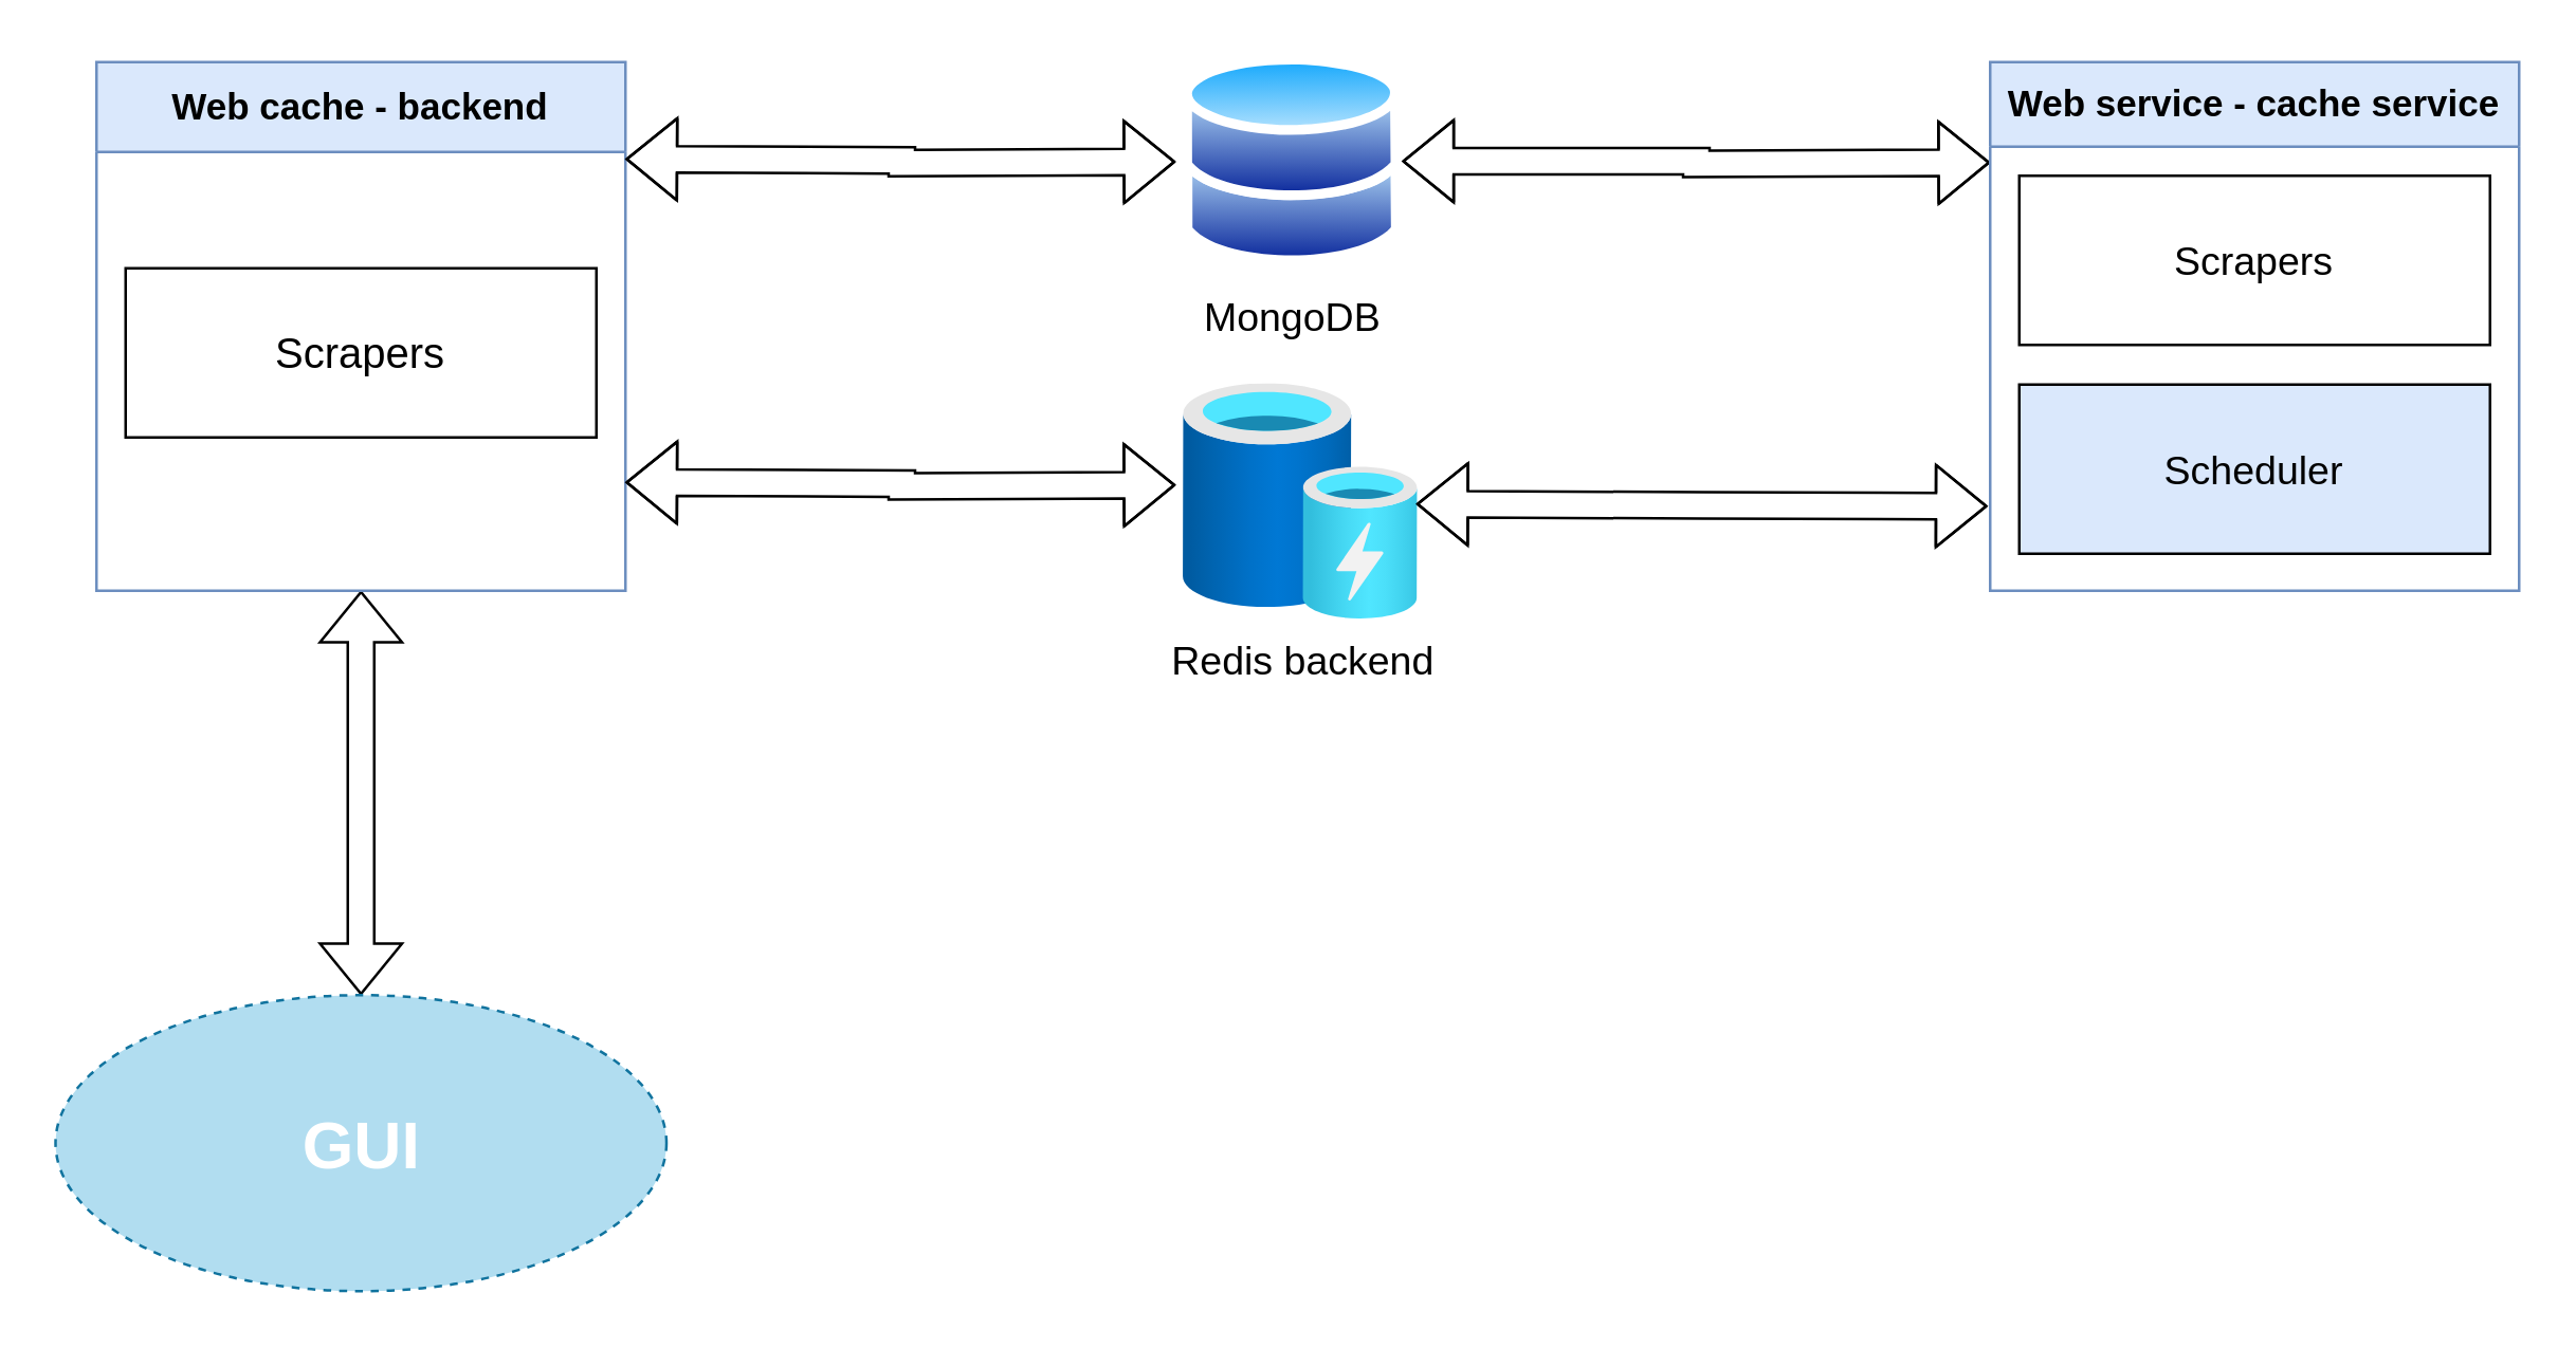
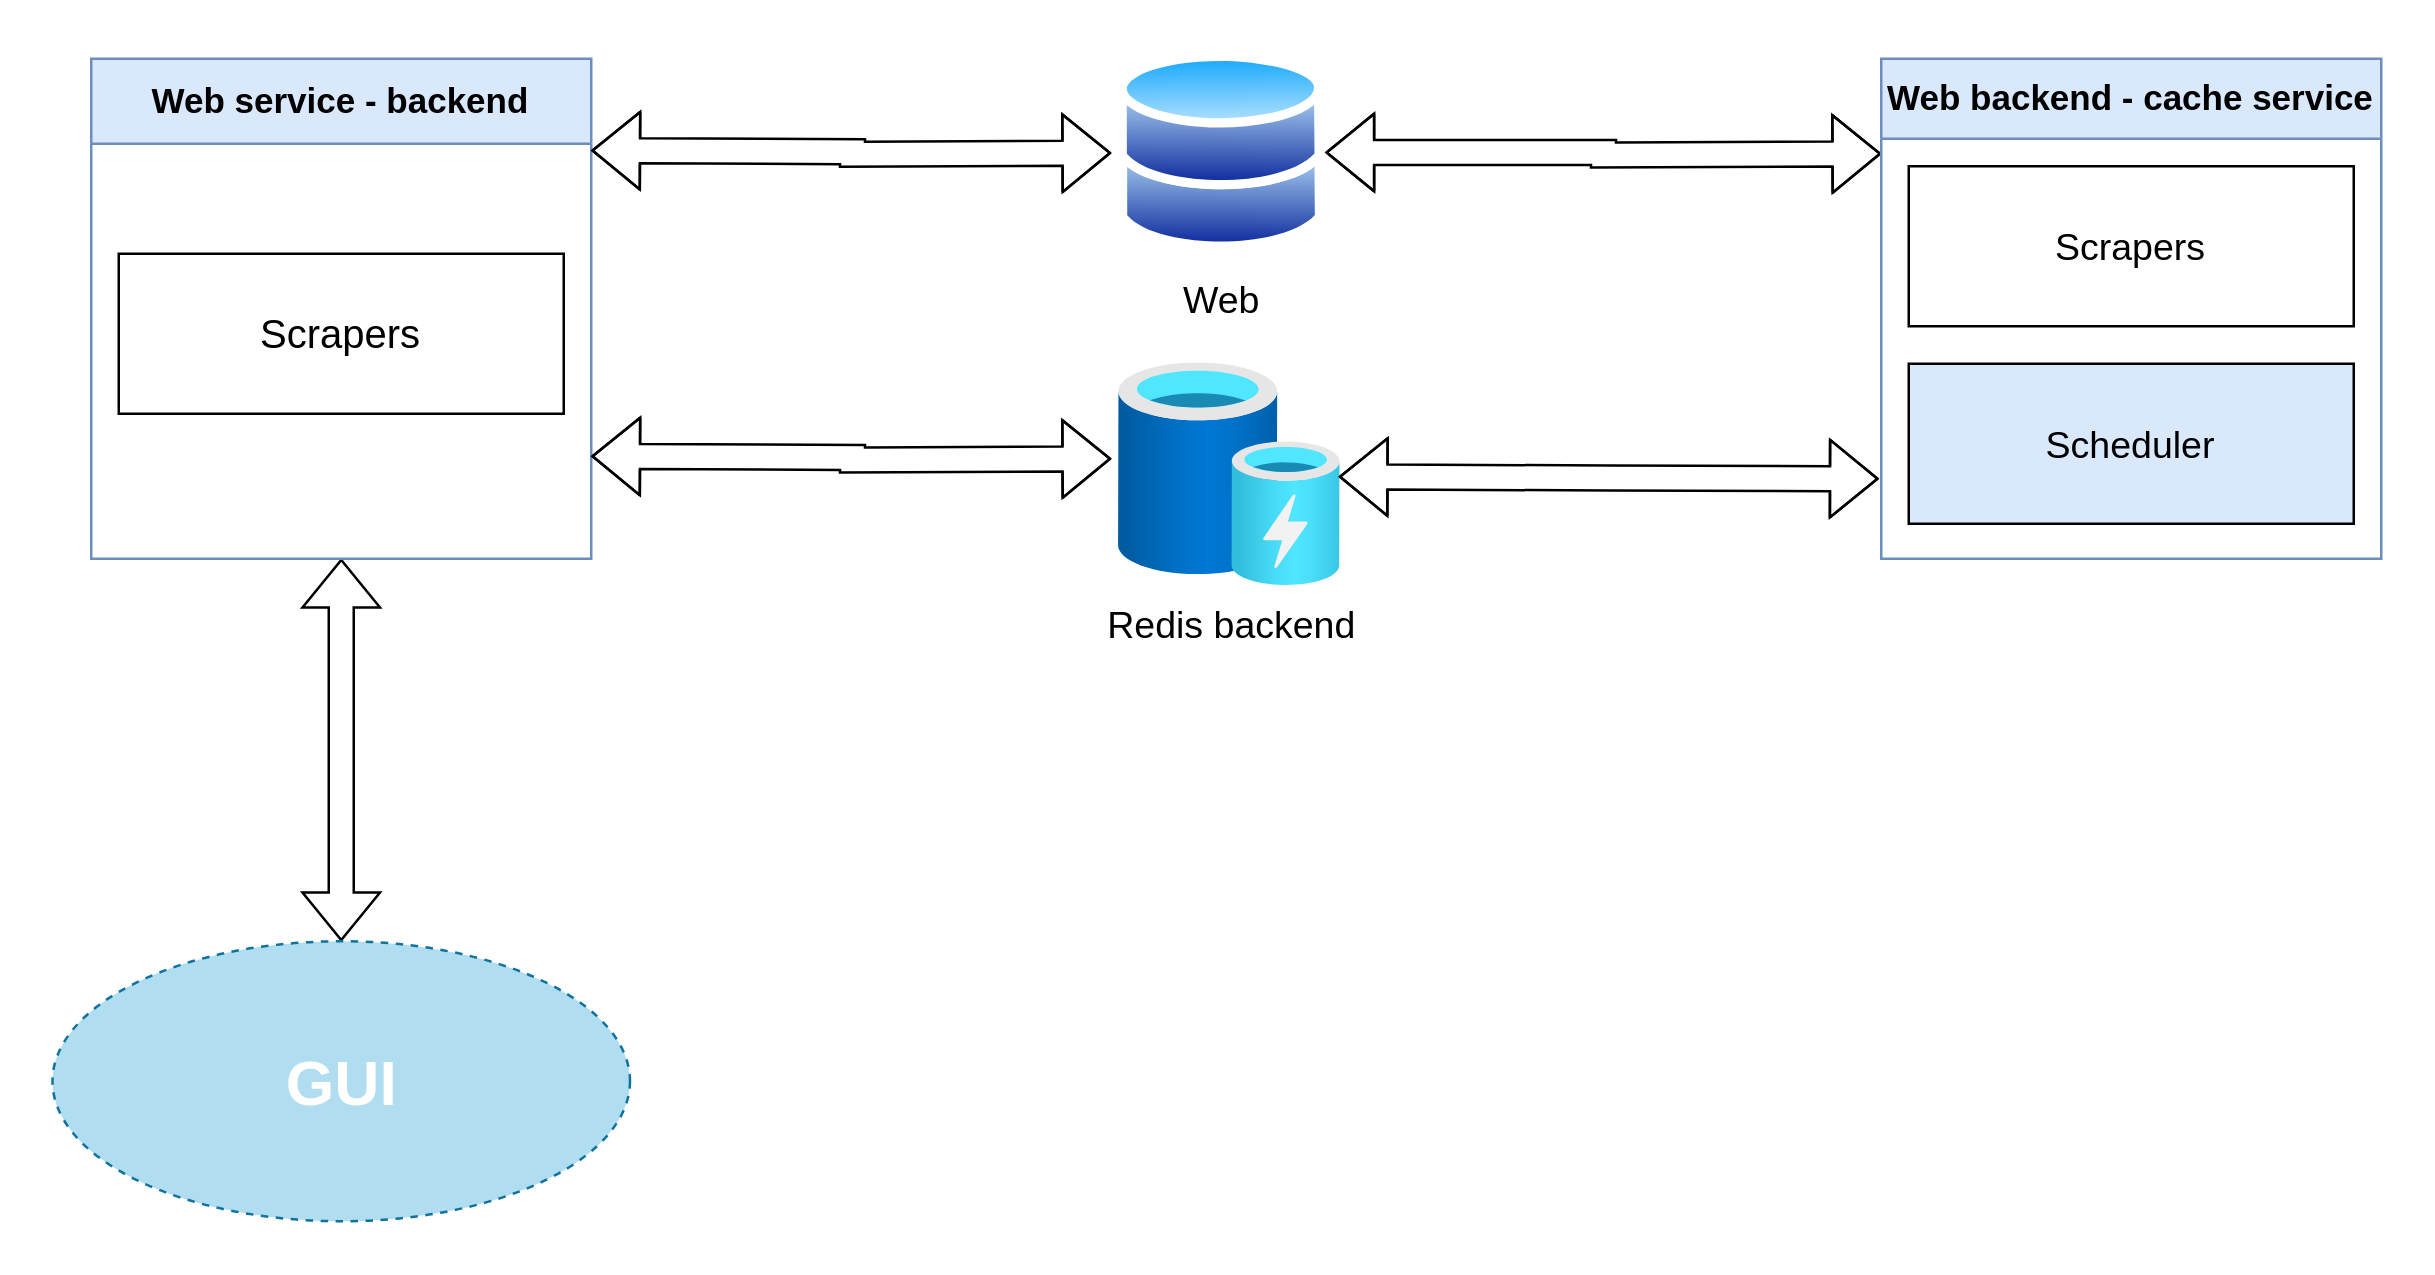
  <mxCell id="0" />
  <mxCell id="1" parent="0" />
  <mxCell id="2" style="edgeStyle=orthogonalEdgeStyle;rounded=0;orthogonalLoop=1;jettySize=auto;html=1;exitX=1;exitY=0.5;exitDx=0;exitDy=0;shape=flexArrow;startArrow=block;" edge="1" parent="1" source="3"><mxGeometry relative="1" as="geometry"><mxPoint x="752" y="61" as="targetPoint" /></mxGeometry></mxCell>
- <mxCell id="3" value="&lt;div style=&quot;font-size: 15px;&quot;&gt;&lt;font style=&quot;font-size: 15px;&quot;&gt;MongoDB&lt;/font&gt;&lt;/div&gt;&lt;div style=&quot;font-size: 15px;&quot;&gt;&lt;font style=&quot;font-size: 15px;&quot;&gt;&lt;br&gt;&lt;/font&gt;&lt;/div&gt;" style="image;aspect=fixed;perimeter=ellipsePerimeter;html=1;align=center;shadow=0;dashed=0;spacingTop=3;image=img/lib/active_directory/databases.svg;" vertex="1" parent="1"><mxGeometry x="447" y="20" width="82.65" height="81" as="geometry" /></mxCell>
+ <mxCell id="3" value="&lt;div style=&quot;font-size: 15px;&quot;&gt;&lt;font style=&quot;font-size: 15px;&quot;&gt;Web&lt;/font&gt;&lt;/div&gt;&lt;div style=&quot;font-size: 15px;&quot;&gt;&lt;font style=&quot;font-size: 15px;&quot;&gt;&lt;br&gt;&lt;/font&gt;&lt;/div&gt;" style="image;aspect=fixed;perimeter=ellipsePerimeter;html=1;align=center;shadow=0;dashed=0;spacingTop=3;image=img/lib/active_directory/databases.svg;" vertex="1" parent="1"><mxGeometry x="447" y="20" width="82.65" height="81" as="geometry" /></mxCell>
  <mxCell id="4" value="&lt;div style=&quot;font-size: 15px;&quot;&gt;&lt;font style=&quot;font-size: 15px;&quot;&gt;Redis backend&lt;/font&gt;&lt;/div&gt;&lt;div style=&quot;font-size: 15px;&quot;&gt;&lt;font style=&quot;font-size: 15px;&quot;&gt;&lt;br&gt;&lt;/font&gt;&lt;/div&gt;" style="image;aspect=fixed;html=1;points=[];align=center;fontSize=12;image=img/lib/azure2/general/Cache.svg;" vertex="1" parent="1"><mxGeometry x="447" y="145" width="89" height="89" as="geometry" /></mxCell>
  <mxCell id="5" style="edgeStyle=orthogonalEdgeStyle;rounded=0;orthogonalLoop=1;jettySize=auto;html=1;entryX=0.5;entryY=0;entryDx=0;entryDy=0;shape=flexArrow;startArrow=block;" edge="1" parent="1" source="6" target="8"><mxGeometry relative="1" as="geometry" /></mxCell>
- <mxCell id="6" value="&lt;font style=&quot;font-size: 14px;&quot;&gt;Web cache - backend&lt;/font&gt;" style="swimlane;whiteSpace=wrap;html=1;fillColor=#dae8fc;strokeColor=#6c8ebf;startSize=34;" vertex="1" parent="1"><mxGeometry x="36" y="23" width="200" height="200" as="geometry" /></mxCell>
+ <mxCell id="6" value="&lt;font style=&quot;font-size: 14px;&quot;&gt;Web service - backend&lt;/font&gt;" style="swimlane;whiteSpace=wrap;html=1;fillColor=#dae8fc;strokeColor=#6c8ebf;startSize=34;" vertex="1" parent="1"><mxGeometry x="36" y="23" width="200" height="200" as="geometry" /></mxCell>
  <mxCell id="7" value="&lt;font style=&quot;font-size: 16px;&quot;&gt;Scrapers&lt;/font&gt;" style="whiteSpace=wrap;html=1;" vertex="1" parent="6"><mxGeometry x="11" y="78" width="178" height="64" as="geometry" /></mxCell>
  <mxCell id="8" value="&lt;font size=&quot;1&quot; color=&quot;#ffffff&quot;&gt;&lt;b style=&quot;font-size: 25px;&quot;&gt;GUI&lt;/b&gt;&lt;/font&gt;" style="ellipse;whiteSpace=wrap;html=1;fillColor=#b1ddf0;strokeColor=#10739e;dashed=1;" vertex="1" parent="1"><mxGeometry x="20.5" y="376" width="231" height="112" as="geometry" /></mxCell>
- <mxCell id="9" value="&lt;font style=&quot;font-size: 14px;&quot; face=&quot;Helvetica&quot;&gt;Web service - cache service&lt;/font&gt;" style="swimlane;whiteSpace=wrap;html=1;fillColor=#dae8fc;strokeColor=#6c8ebf;startSize=32;" vertex="1" parent="1"><mxGeometry x="752" y="23" width="200" height="200" as="geometry" /></mxCell>
+ <mxCell id="9" value="&lt;font style=&quot;font-size: 14px;&quot; face=&quot;Helvetica&quot;&gt;Web backend - cache service&lt;/font&gt;" style="swimlane;whiteSpace=wrap;html=1;fillColor=#dae8fc;strokeColor=#6c8ebf;startSize=32;" vertex="1" parent="1"><mxGeometry x="752" y="23" width="200" height="200" as="geometry" /></mxCell>
  <mxCell id="10" value="&lt;font style=&quot;font-size: 15px;&quot;&gt;Scrapers&lt;/font&gt;" style="whiteSpace=wrap;html=1;" vertex="1" parent="9"><mxGeometry x="11" y="43" width="178" height="64" as="geometry" /></mxCell>
  <mxCell id="11" value="&lt;font style=&quot;font-size: 15px;&quot;&gt;Scheduler&lt;/font&gt;" style="whiteSpace=wrap;html=1;fillColor=#dae8fc;" vertex="1" parent="9"><mxGeometry x="11" y="122" width="178" height="64" as="geometry" /></mxCell>
  <mxCell id="12" style="edgeStyle=orthogonalEdgeStyle;rounded=0;orthogonalLoop=1;jettySize=auto;html=1;exitX=1;exitY=0.5;exitDx=0;exitDy=0;shape=flexArrow;startArrow=block;" edge="1" parent="1"><mxGeometry relative="1" as="geometry"><mxPoint x="535" y="190.23" as="sourcePoint" /><mxPoint x="751" y="191" as="targetPoint" /></mxGeometry></mxCell>
  <mxCell id="13" style="edgeStyle=orthogonalEdgeStyle;rounded=0;orthogonalLoop=1;jettySize=auto;html=1;exitX=1;exitY=0.5;exitDx=0;exitDy=0;shape=flexArrow;startArrow=block;" edge="1" parent="1"><mxGeometry relative="1" as="geometry"><mxPoint x="236" y="182" as="sourcePoint" /><mxPoint x="444" y="183" as="targetPoint" /></mxGeometry></mxCell>
  <mxCell id="14" style="edgeStyle=orthogonalEdgeStyle;rounded=0;orthogonalLoop=1;jettySize=auto;html=1;exitX=1;exitY=0.5;exitDx=0;exitDy=0;shape=flexArrow;startArrow=block;" edge="1" parent="1"><mxGeometry relative="1" as="geometry"><mxPoint x="236" y="59.67" as="sourcePoint" /><mxPoint x="444" y="60.67" as="targetPoint" /></mxGeometry></mxCell>
